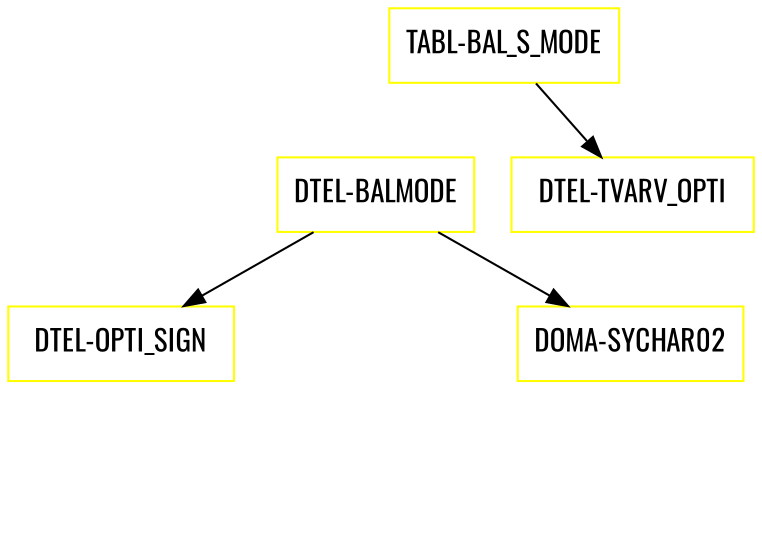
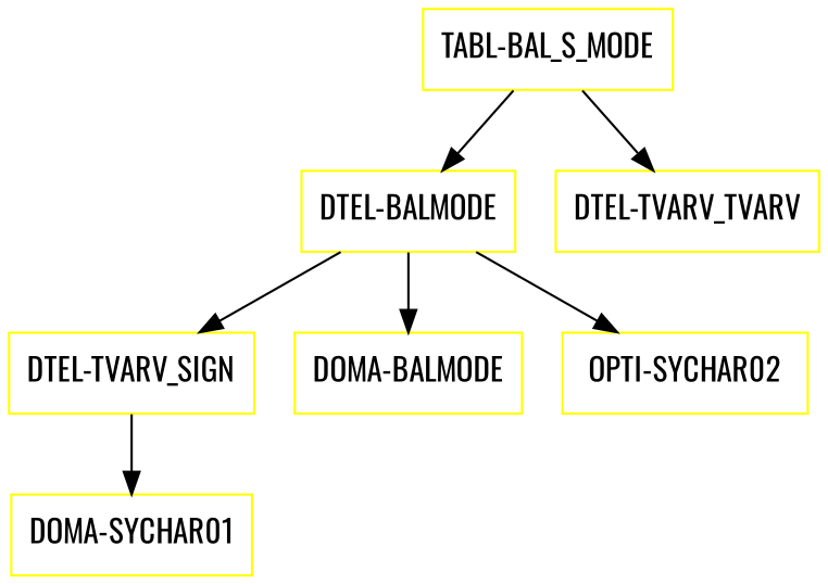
  digraph {
    fontname=Oswald
    node [color=yellow fontname=Oswald shape=box]
    edge [fontname=Oswald]
    "TABL-BAL_S_MODE"
    "DTEL-BALMODE"
-   "DTEL-TVARV_OPTI"
-   "DTEL-TVARV_SIGN" [label="DTEL-OPTI_SIGN"]
-   "DOMA-SYCHAR02"
+   "DTEL-TVARV_OPTI" [label="DTEL-TVARV_TVARV"]
+   "DTEL-TVARV_SIGN"
+   "DOMA-BALMODE"
+   "DOMA-SYCHAR02" [label="OPTI-SYCHAR02"]
+   "DOMA-SYCHAR01"
+   "TABL-BAL_S_MODE" -> "DTEL-BALMODE"
    "TABL-BAL_S_MODE" -> "DTEL-TVARV_OPTI"
    "DTEL-BALMODE" -> "DTEL-TVARV_SIGN"
+   "DTEL-BALMODE" -> "DOMA-BALMODE"
    "DTEL-BALMODE" -> "DOMA-SYCHAR02"
+   "DTEL-TVARV_SIGN" -> "DOMA-SYCHAR01"
  }
